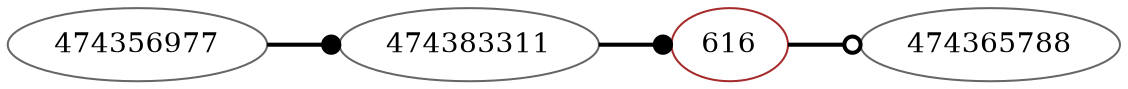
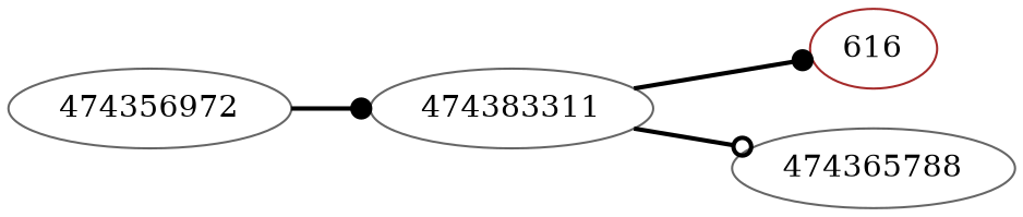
  strict digraph {
    rankdir=LR
    node [color=gray40]
    edge [arrowhead=dot style=bold]
-   474356977
+   474356977 [label=474356972]
    474383311
    n3 [color=brown label=616]
    474365788
    474356977 -> 474383311
    474383311 -> n3
-   n3 -> 474365788 [arrowhead=odot]
+   474383311 -> 474365788 [arrowhead=odot]
  }
